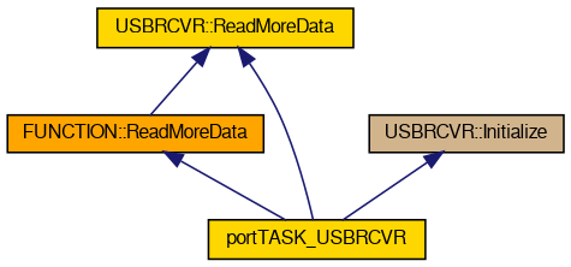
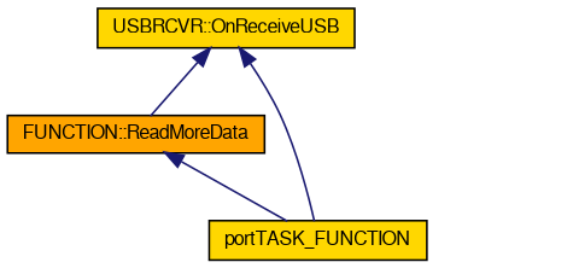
  digraph {
    rankdir=TB
    node [color=black fillcolor=gold fontname=FreeSans fontsize=10 shape=record style=filled]
    edge [color=midnightblue dir=back fontname=FreeSans fontsize=10 labelfontname=FreeSans labelfontsize=10 style=solid]
-   n1 [fontcolor=black height=0.2 label="USBRCVR::ReadMoreData" width=0.4]
+   n1 [fontcolor=black height=0.2 label="USBRCVR::OnReceiveUSB" width=0.4]
    n2 [fillcolor=orange height=0.2 label="FUNCTION::ReadMoreData" width=0.4]
-   n3 [height=0.2 label=portTASK_USBRCVR width=0.4]
-   n4 [fillcolor=tan height=0.2 label="USBRCVR::Initialize" width=0.4]
+   n3 [height=0.2 label=portTASK_FUNCTION width=0.4]
    n1 -> n2
    n1 -> n3
    n2 -> n3
-   n4 -> n3
  }
